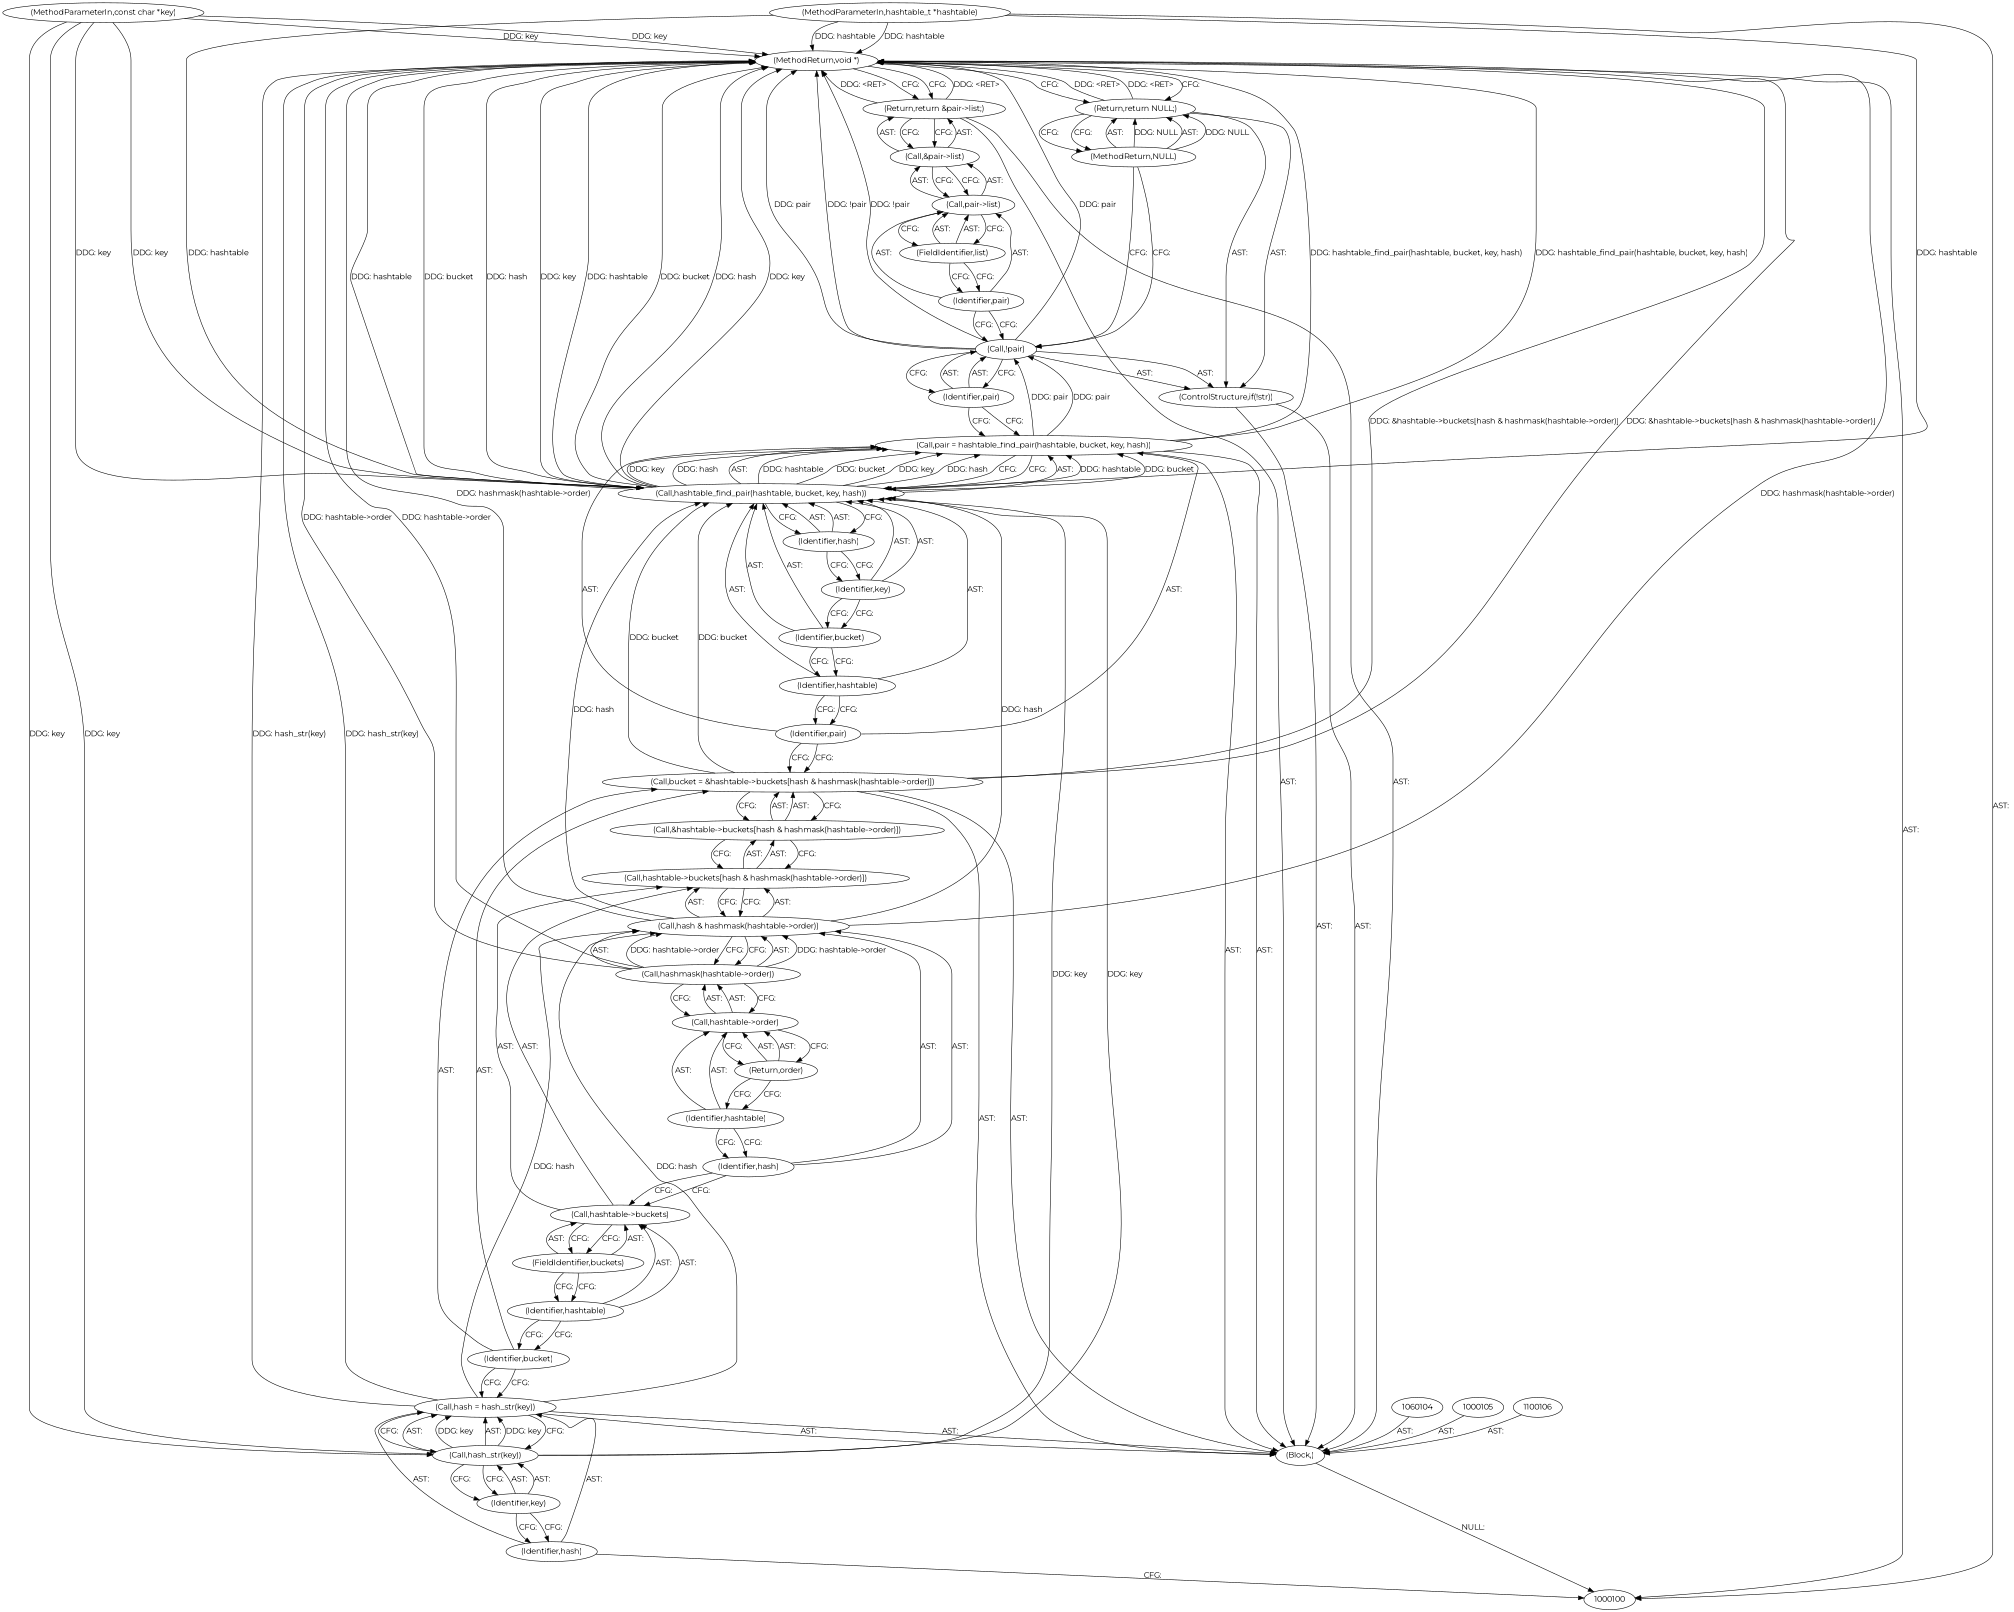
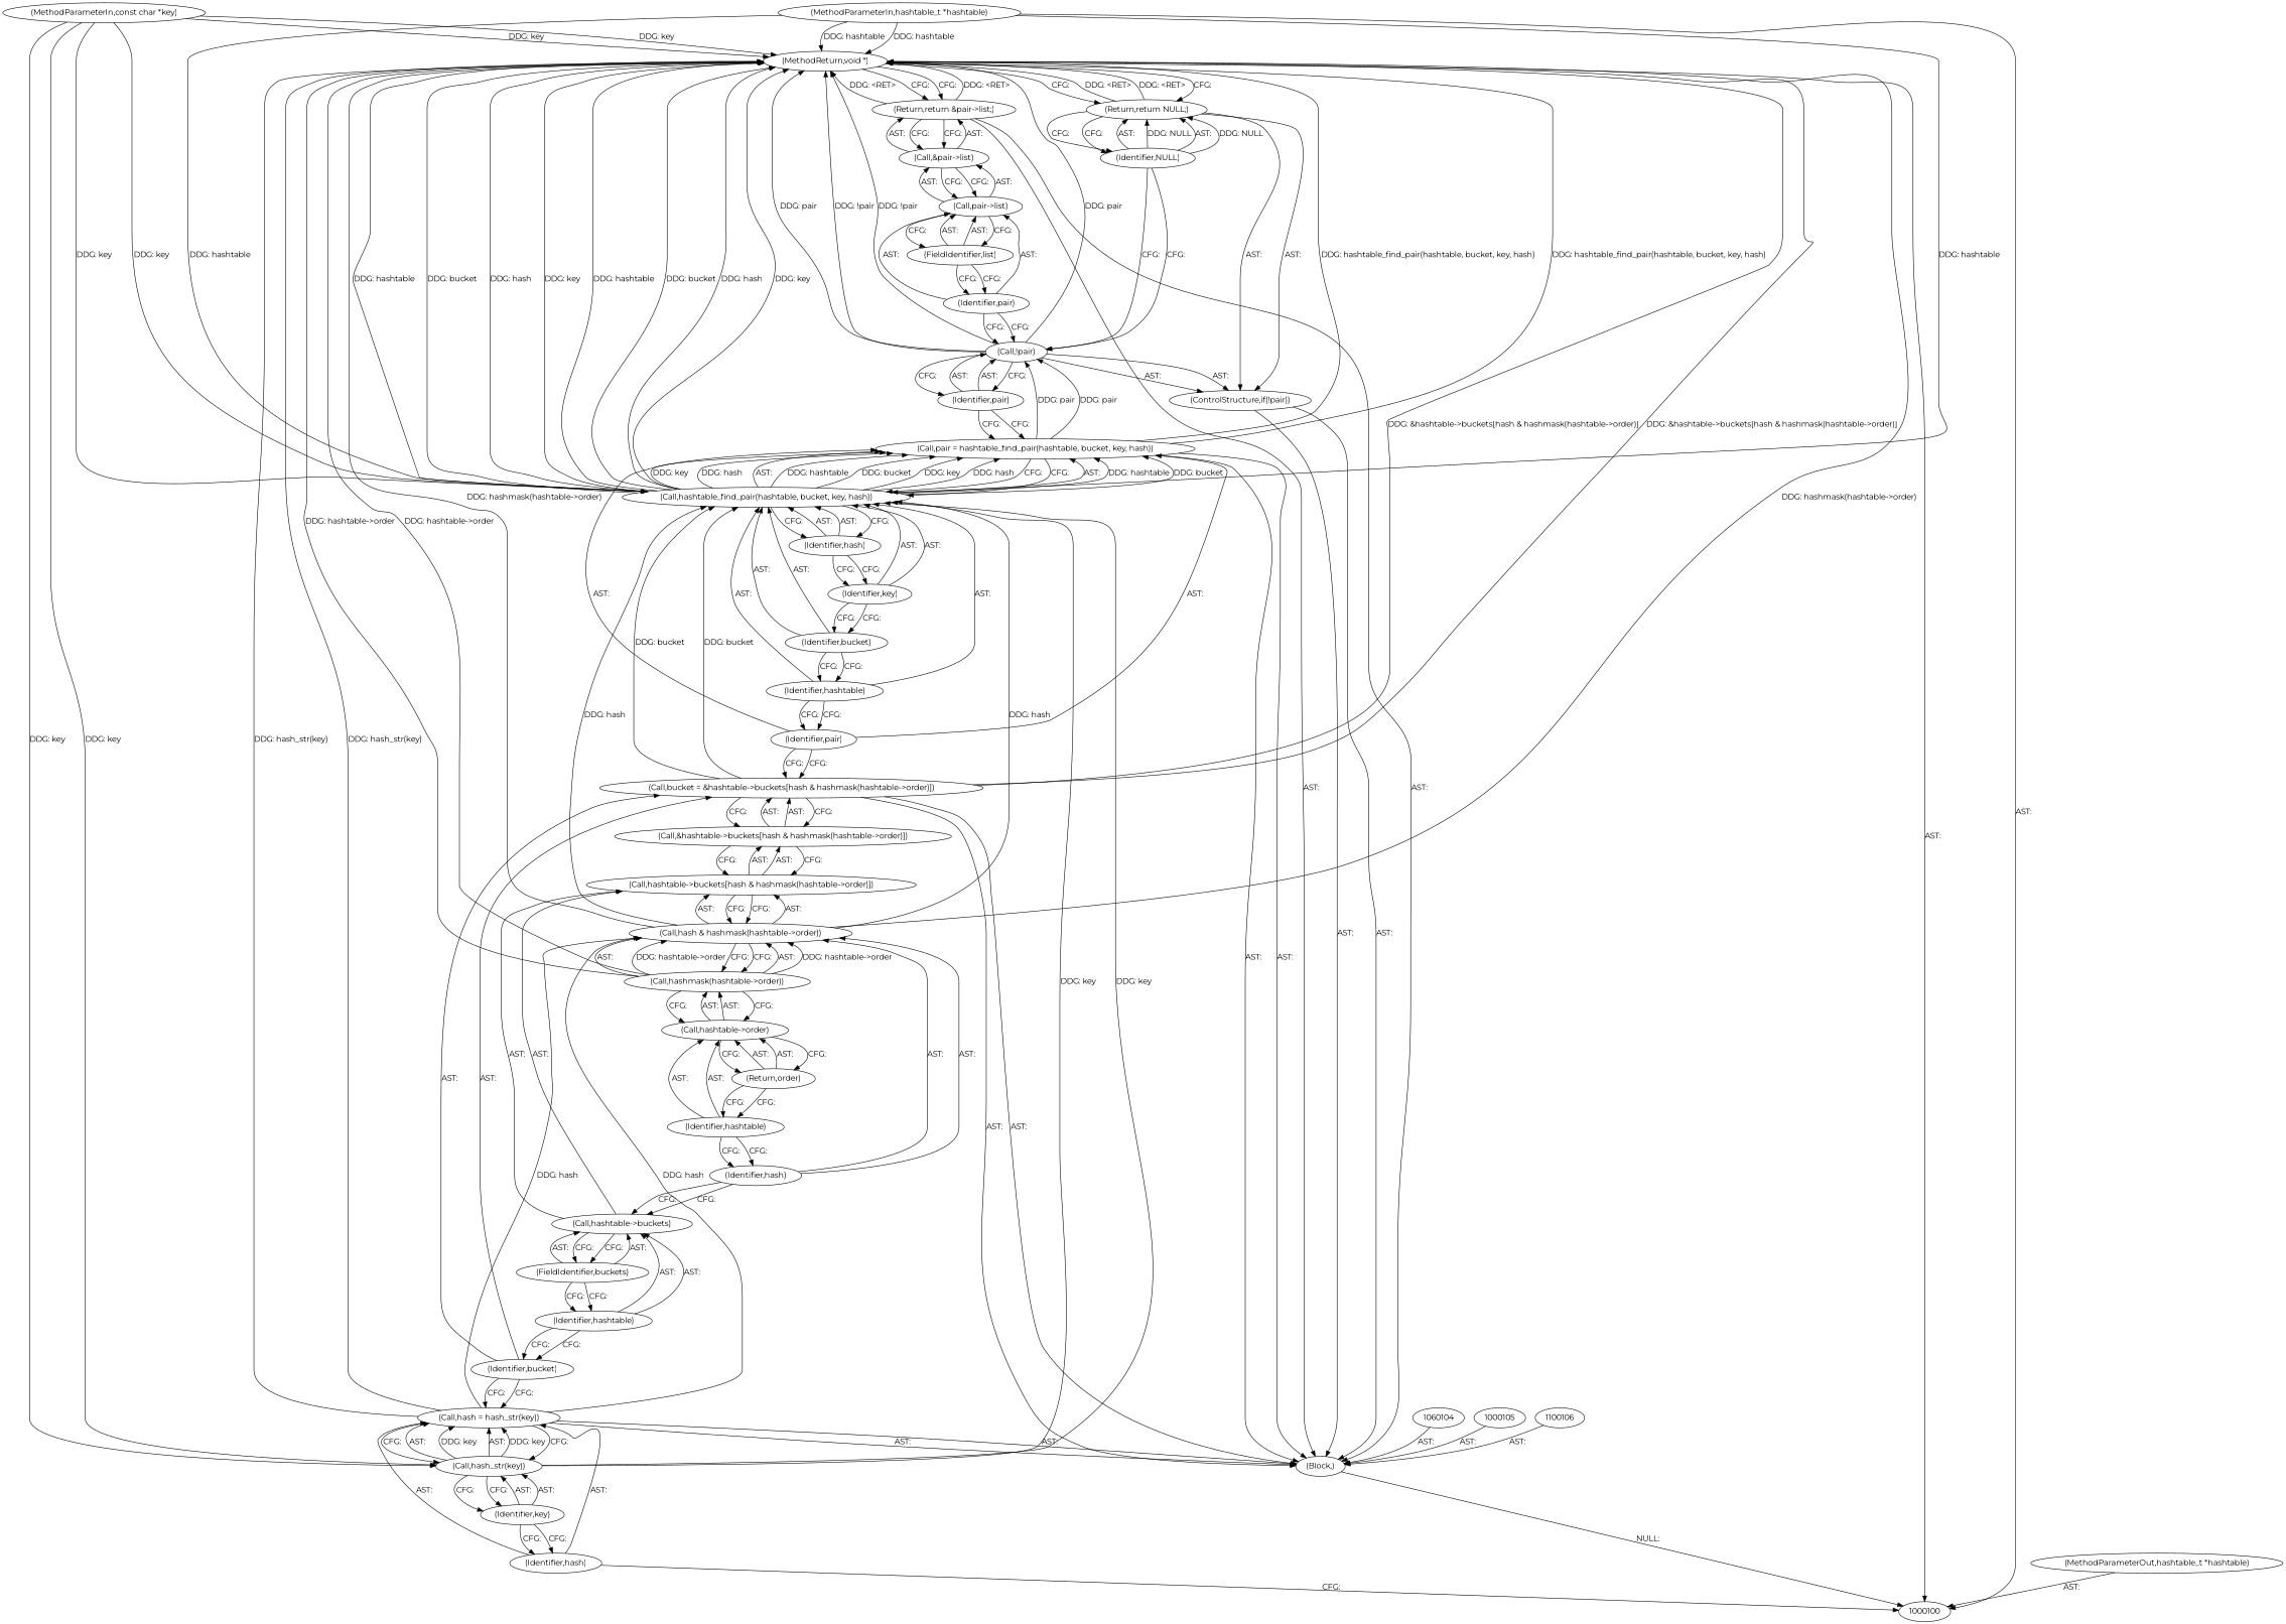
  digraph {
    fontname=Montserrat
    node [fontname=Montserrat]
    edge [fontname=Montserrat]
    n1 [label="(MethodReturn,void *)"]
    n2 [label="(Return,return NULL;)"]
    n3 [label="(Return,return &pair->list;)"]
    1000100
-   n5 [label="(ControlStructure,if(!str))"]
-   n6 [label="(MethodReturn,NULL)"]
+   n5 [label="(ControlStructure,if(!pair))"]
+   n6 [label="(Identifier,NULL)"]
    n7 [label="(Block,)"]
    n8 [label="(Call,&pair->list)"]
    n9 [label="(MethodParameterIn,hashtable_t *hashtable)"]
    n10 [label="(Call,hashtable_find_pair(hashtable, bucket, key, hash))"]
    n11 [label="(Call,pair = hashtable_find_pair(hashtable, bucket, key, hash))"]
    n12 [label="(Identifier,hash)"]
+   n13 [label="(MethodParameterOut,hashtable_t *hashtable)"]
    n14 [label="(MethodParameterIn,const char *key)"]
    n15 [label="(Call,hash_str(key))"]
    n16 [label="(Identifier,key)"]
    n17 [label="(Call,hash = hash_str(key))"]
    n18 [label="(Call,!pair)"]
    n19 [label="(Identifier,key)"]
    n20 [label="(Identifier,hashtable)"]
    n21 [label="(Identifier,pair)"]
    n22 [label="(Call,bucket = &hashtable->buckets[hash & hashmask(hashtable->order)])"]
    n23 [label="(Identifier,bucket)"]
    n24 [label="(Identifier,pair)"]
    n25 [label="(Call,&hashtable->buckets[hash & hashmask(hashtable->order)])"]
    n26 [label="(Call,pair->list)"]
    n27 [label="(FieldIdentifier,list)"]
    n28 [label="(Identifier,pair)"]
    n29 [label="(Identifier,hash)"]
    n30 [label="(Call,hash & hashmask(hashtable->order))"]
    n31 [label="(Call,hashtable->buckets[hash & hashmask(hashtable->order)])"]
    n32 [label="(Call,hashmask(hashtable->order))"]
    n33 [label="(Call,hashtable->buckets)"]
    n34 [label="(FieldIdentifier,buckets)"]
    n35 [label="(Identifier,hashtable)"]
    n36 [label="(Identifier,bucket)"]
    n37 [label="(Call,hashtable->order)"]
    n38 [label="(Identifier,hash)"]
    n39 [label="(Return,order)"]
    n40 [label="(Identifier,hashtable)"]
    n41 [label=1060104]
    1000105
    n43 [label=1100106]
    n1 -> n2 [label="CFG: "]
    n1 -> n2 [label="CFG: "]
    n1 -> n3 [label="CFG: "]
    n1 -> n3 [label="CFG: "]
    n1 -> 1000100 [label="AST: "]
    n2 -> n1 [label="DDG: <RET>"]
    n2 -> n1 [label="DDG: <RET>"]
    n2 -> n5 [label="AST: "]
    n2 -> n5 [label="AST: "]
    n2 -> n6 [label="CFG: "]
    n2 -> n6 [label="CFG: "]
    n3 -> n1 [label="DDG: <RET>"]
    n3 -> n1 [label="DDG: <RET>"]
    n3 -> n7 [label="AST: "]
    n3 -> n7 [label="AST: "]
    n3 -> n8 [label="CFG: "]
    n3 -> n8 [label="CFG: "]
    n5 -> n7 [label="AST: "]
    n5 -> n7 [label="AST: "]
    n6 -> n2 [label="AST: "]
    n6 -> n2 [label="DDG: NULL"]
    n6 -> n2 [label="AST: "]
    n6 -> n2 [label="DDG: NULL"]
    n6 -> n18 [label="CFG: "]
    n6 -> n18 [label="CFG: "]
    n7 -> 1000100 [label="NULL: "]
    n8 -> n3 [label="AST: "]
    n8 -> n3 [label="AST: "]
    n8 -> n26 [label="CFG: "]
    n8 -> n26 [label="CFG: "]
    n9 -> n1 [label="DDG: hashtable"]
    n9 -> n1 [label="DDG: hashtable"]
    n9 -> 1000100 [label="AST: "]
    n9 -> n10 [label="DDG: hashtable"]
    n9 -> n10 [label="DDG: hashtable"]
    n10 -> n1 [label="DDG: key"]
    n10 -> n1 [label="DDG: hashtable"]
    n10 -> n1 [label="DDG: bucket"]
    n10 -> n1 [label="DDG: hash"]
    n10 -> n1 [label="DDG: key"]
    n10 -> n1 [label="DDG: hashtable"]
    n10 -> n1 [label="DDG: bucket"]
    n10 -> n1 [label="DDG: hash"]
    n10 -> n11 [label="AST: "]
    n10 -> n11 [label="DDG: hashtable"]
    n10 -> n11 [label="DDG: bucket"]
    n10 -> n11 [label="DDG: key"]
    n10 -> n11 [label="DDG: hash"]
    n10 -> n11 [label="AST: "]
    n10 -> n11 [label="DDG: hashtable"]
    n10 -> n11 [label="DDG: bucket"]
    n10 -> n11 [label="DDG: key"]
    n10 -> n11 [label="DDG: hash"]
    n10 -> n12 [label="CFG: "]
    n10 -> n12 [label="CFG: "]
    n11 -> n1 [label="DDG: hashtable_find_pair(hashtable, bucket, key, hash)"]
    n11 -> n1 [label="DDG: hashtable_find_pair(hashtable, bucket, key, hash)"]
    n11 -> n7 [label="AST: "]
    n11 -> n7 [label="AST: "]
    n11 -> n10 [label="CFG: "]
    n11 -> n10 [label="CFG: "]
    n11 -> n18 [label="DDG: pair"]
    n11 -> n18 [label="DDG: pair"]
    n12 -> n10 [label="AST: "]
    n12 -> n10 [label="AST: "]
    n12 -> n19 [label="CFG: "]
    n12 -> n19 [label="CFG: "]
+   n13 -> 1000100 [label="AST: "]
    n14 -> n1 [label="DDG: key"]
    n14 -> n1 [label="DDG: key"]
    n14 -> n10 [label="DDG: key"]
    n14 -> n10 [label="DDG: key"]
    n14 -> n15 [label="DDG: key"]
    n14 -> n15 [label="DDG: key"]
    n15 -> n10 [label="DDG: key"]
    n15 -> n10 [label="DDG: key"]
    n15 -> n16 [label="CFG: "]
    n15 -> n16 [label="CFG: "]
    n15 -> n17 [label="AST: "]
    n15 -> n17 [label="DDG: key"]
    n15 -> n17 [label="AST: "]
    n15 -> n17 [label="DDG: key"]
    n16 -> n15 [label="AST: "]
    n16 -> n15 [label="AST: "]
    n16 -> n29 [label="CFG: "]
    n16 -> n29 [label="CFG: "]
    n17 -> n1 [label="DDG: hash_str(key)"]
    n17 -> n1 [label="DDG: hash_str(key)"]
    n17 -> n7 [label="AST: "]
    n17 -> n7 [label="AST: "]
    n17 -> n15 [label="CFG: "]
    n17 -> n15 [label="CFG: "]
    n17 -> n30 [label="DDG: hash"]
    n17 -> n30 [label="DDG: hash"]
    n18 -> n1 [label="DDG: !pair"]
    n18 -> n1 [label="DDG: pair"]
    n18 -> n1 [label="DDG: !pair"]
    n18 -> n1 [label="DDG: pair"]
    n18 -> n5 [label="AST: "]
    n18 -> n5 [label="AST: "]
    n18 -> n24 [label="CFG: "]
    n18 -> n24 [label="CFG: "]
    n19 -> n10 [label="AST: "]
    n19 -> n10 [label="AST: "]
    n19 -> n23 [label="CFG: "]
    n19 -> n23 [label="CFG: "]
    n20 -> n10 [label="AST: "]
    n20 -> n10 [label="AST: "]
    n20 -> n21 [label="CFG: "]
    n20 -> n21 [label="CFG: "]
    n21 -> n11 [label="AST: "]
    n21 -> n11 [label="AST: "]
    n21 -> n22 [label="CFG: "]
    n21 -> n22 [label="CFG: "]
    n22 -> n1 [label="DDG: &hashtable->buckets[hash & hashmask(hashtable->order)]"]
    n22 -> n1 [label="DDG: &hashtable->buckets[hash & hashmask(hashtable->order)]"]
    n22 -> n7 [label="AST: "]
    n22 -> n7 [label="AST: "]
    n22 -> n10 [label="DDG: bucket"]
    n22 -> n10 [label="DDG: bucket"]
    n22 -> n25 [label="CFG: "]
    n22 -> n25 [label="CFG: "]
    n23 -> n10 [label="AST: "]
    n23 -> n10 [label="AST: "]
    n23 -> n20 [label="CFG: "]
    n23 -> n20 [label="CFG: "]
    n24 -> n11 [label="CFG: "]
    n24 -> n11 [label="CFG: "]
    n24 -> n18 [label="AST: "]
    n24 -> n18 [label="AST: "]
    n25 -> n22 [label="AST: "]
    n25 -> n22 [label="AST: "]
    n25 -> n31 [label="CFG: "]
    n25 -> n31 [label="CFG: "]
    n26 -> n8 [label="AST: "]
    n26 -> n8 [label="AST: "]
    n26 -> n27 [label="CFG: "]
    n26 -> n27 [label="CFG: "]
    n27 -> n26 [label="AST: "]
    n27 -> n26 [label="AST: "]
    n27 -> n28 [label="CFG: "]
    n27 -> n28 [label="CFG: "]
    n28 -> n18 [label="CFG: "]
    n28 -> n18 [label="CFG: "]
    n28 -> n26 [label="AST: "]
    n28 -> n26 [label="AST: "]
    n29 -> 1000100 [label="CFG: "]
    n29 -> n17 [label="AST: "]
    n29 -> n17 [label="AST: "]
    n30 -> n1 [label="DDG: hashmask(hashtable->order)"]
    n30 -> n1 [label="DDG: hashmask(hashtable->order)"]
    n30 -> n10 [label="DDG: hash"]
    n30 -> n10 [label="DDG: hash"]
    n30 -> n31 [label="AST: "]
    n30 -> n31 [label="AST: "]
    n30 -> n32 [label="CFG: "]
    n30 -> n32 [label="CFG: "]
    n31 -> n25 [label="AST: "]
    n31 -> n25 [label="AST: "]
    n31 -> n30 [label="CFG: "]
    n31 -> n30 [label="CFG: "]
    n32 -> n1 [label="DDG: hashtable->order"]
    n32 -> n1 [label="DDG: hashtable->order"]
    n32 -> n30 [label="AST: "]
    n32 -> n30 [label="DDG: hashtable->order"]
    n32 -> n30 [label="AST: "]
    n32 -> n30 [label="DDG: hashtable->order"]
    n32 -> n37 [label="CFG: "]
    n32 -> n37 [label="CFG: "]
    n33 -> n31 [label="AST: "]
    n33 -> n31 [label="AST: "]
    n33 -> n34 [label="CFG: "]
    n33 -> n34 [label="CFG: "]
    n34 -> n33 [label="AST: "]
    n34 -> n33 [label="AST: "]
    n34 -> n35 [label="CFG: "]
    n34 -> n35 [label="CFG: "]
    n35 -> n33 [label="AST: "]
    n35 -> n33 [label="AST: "]
    n35 -> n36 [label="CFG: "]
    n35 -> n36 [label="CFG: "]
    n36 -> n17 [label="CFG: "]
    n36 -> n17 [label="CFG: "]
    n36 -> n22 [label="AST: "]
    n36 -> n22 [label="AST: "]
    n37 -> n32 [label="AST: "]
    n37 -> n32 [label="AST: "]
    n37 -> n39 [label="CFG: "]
    n37 -> n39 [label="CFG: "]
    n38 -> n30 [label="AST: "]
    n38 -> n30 [label="AST: "]
    n38 -> n33 [label="CFG: "]
    n38 -> n33 [label="CFG: "]
    n39 -> n37 [label="AST: "]
    n39 -> n37 [label="AST: "]
    n39 -> n40 [label="CFG: "]
    n39 -> n40 [label="CFG: "]
    n40 -> n37 [label="AST: "]
    n40 -> n37 [label="AST: "]
    n40 -> n38 [label="CFG: "]
    n40 -> n38 [label="CFG: "]
    n41 -> n7 [label="AST: "]
    1000105 -> n7 [label="AST: "]
    n43 -> n7 [label="AST: "]
  }
